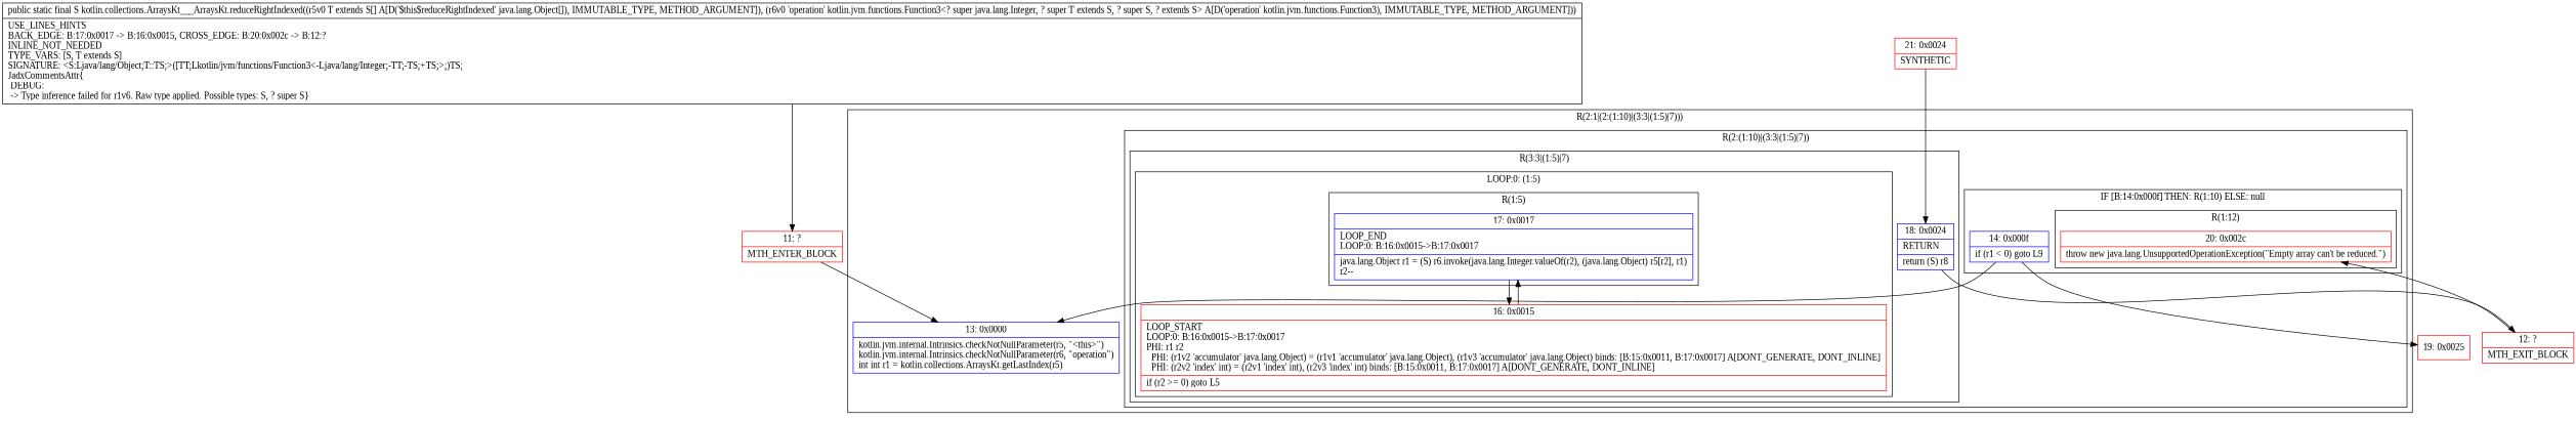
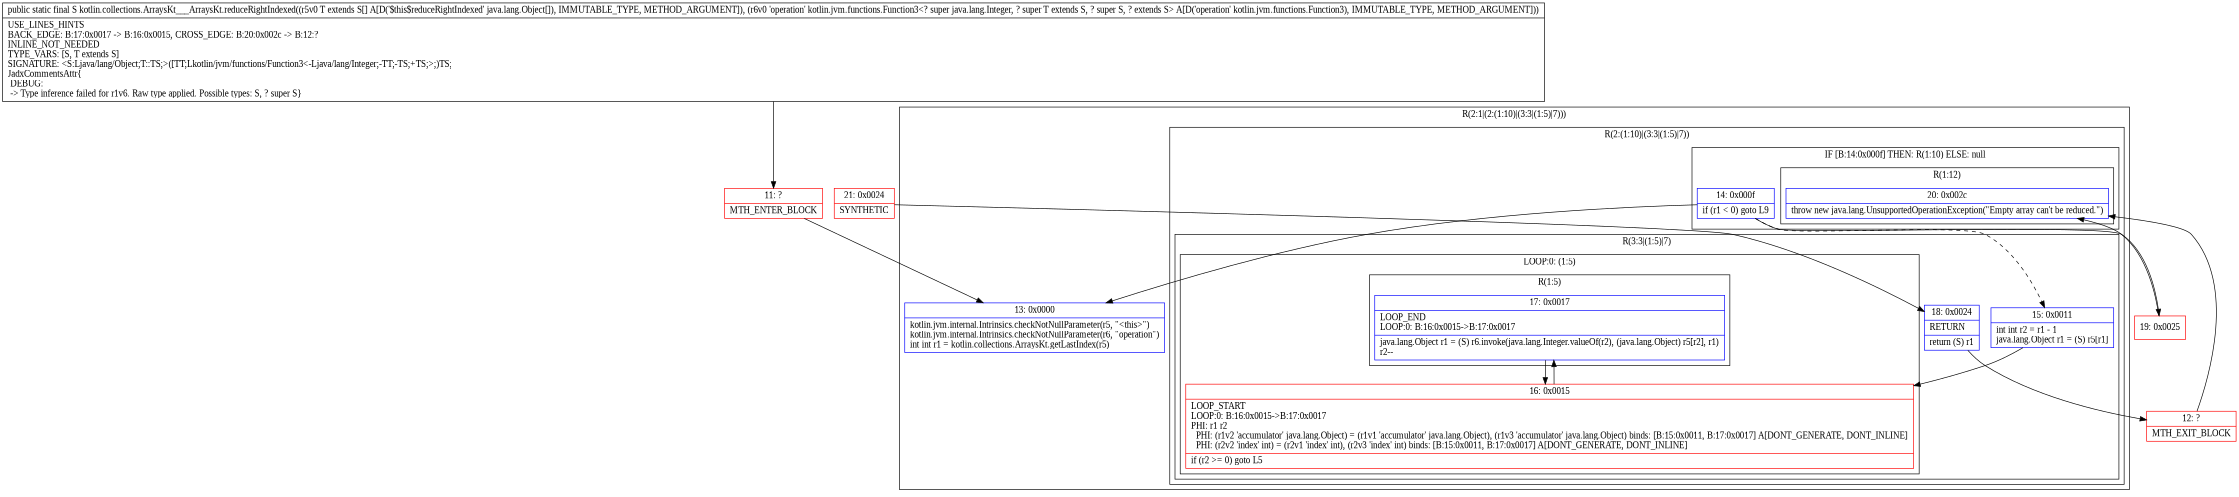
  digraph {
    fontname="Liberation Serif"
    node [color=blue fontname="Liberation Serif" shape=record]
    edge [fontname="Liberation Serif"]
-   n1 [color=red label="{20\:\ 0x002c|throw new java.lang.UnsupportedOperationException(\"Empty array can't be reduced.\")\l}"]
+   n1 [label="{20\:\ 0x002c|throw new java.lang.UnsupportedOperationException(\"Empty array can't be reduced.\")\l}"]
    n2 [label="{14\:\ 0x000f|if (r1 \< 0) goto L9\l}"]
    n3 [label="{17\:\ 0x0017|LOOP_END\lLOOP:0: B:16:0x0015\-\>B:17:0x0017\l|java.lang.Object r1 = (S) r6.invoke(java.lang.Integer.valueOf(r2), (java.lang.Object) r5[r2], r1)\lr2\-\-\l}"]
    n4 [color=red label="{16\:\ 0x0015|LOOP_START\lLOOP:0: B:16:0x0015\-\>B:17:0x0017\lPHI: r1 r2 \l  PHI: (r1v2 'accumulator' java.lang.Object) = (r1v1 'accumulator' java.lang.Object), (r1v3 'accumulator' java.lang.Object) binds: [B:15:0x0011, B:17:0x0017] A[DONT_GENERATE, DONT_INLINE]\l  PHI: (r2v2 'index' int) = (r2v1 'index' int), (r2v3 'index' int) binds: [B:15:0x0011, B:17:0x0017] A[DONT_GENERATE, DONT_INLINE]\l|if (r2 \>= 0) goto L5\l}"]
-   n6 [label="{18\:\ 0x0024|RETURN\l|return (S) r8\l}"]
+   n5 [label="{15\:\ 0x0011|int int r2 = r1 \- 1\ljava.lang.Object r1 = (S) r5[r1]\l}"]
+   n6 [label="{18\:\ 0x0024|RETURN\l|return (S) r1\l}"]
    n7 [label="{13\:\ 0x0000|kotlin.jvm.internal.Intrinsics.checkNotNullParameter(r5, \"\<this\>\")\lkotlin.jvm.internal.Intrinsics.checkNotNullParameter(r6, \"operation\")\lint int r1 = kotlin.collections.ArraysKt.getLastIndex(r5)\l}"]
    n8 [color=red label="{19\:\ 0x0025}"]
    n9 [color=red label="{12\:\ ?|MTH_EXIT_BLOCK\l}"]
    n10 [color=red label="{21\:\ 0x0024|SYNTHETIC\l}"]
    n11 [color=red label="{11\:\ ?|MTH_ENTER_BLOCK\l}"]
    n12 [label="{public static final S kotlin.collections.ArraysKt___ArraysKt.reduceRightIndexed((r5v0 T extends S[] A[D('$this$reduceRightIndexed' java.lang.Object[]), IMMUTABLE_TYPE, METHOD_ARGUMENT]), (r6v0 'operation' kotlin.jvm.functions.Function3\<? super java.lang.Integer, ? super T extends S, ? super S, ? extends S\> A[D('operation' kotlin.jvm.functions.Function3), IMMUTABLE_TYPE, METHOD_ARGUMENT]))  | USE_LINES_HINTS\lBACK_EDGE: B:17:0x0017 \-\> B:16:0x0015, CROSS_EDGE: B:20:0x002c \-\> B:12:?\lINLINE_NOT_NEEDED\lTYPE_VARS: [S, T extends S]\lSIGNATURE: \<S:Ljava\/lang\/Object;T::TS;\>([TT;Lkotlin\/jvm\/functions\/Function3\<\-Ljava\/lang\/Integer;\-TT;\-TS;+TS;\>;)TS;\lJadxCommentsAttr\{\l DEBUG: \l \-\> Type inference failed for r1v6. Raw type applied. Possible types: S, ? super S\}\l}" color=""]
    subgraph cluster_1 {
      label="R(2:1|(2:(1:10)|(3:3|(1:5)|7)))"
      n7
      subgraph cluster_2 {
        label="R(2:(1:10)|(3:3|(1:5)|7))"
        subgraph cluster_3 {
          label="IF [B:14:0x000f] THEN: R(1:10) ELSE: null"
          n2
          subgraph cluster_4 {
            label="R(1:12)"
            n1
          }
        }
        subgraph cluster_5 {
          label="R(3:3|(1:5)|7)"
+         n5
          n6
          subgraph cluster_6 {
            label="LOOP:0: (1:5)"
            n4
            subgraph cluster_7 {
              label="R(1:5)"
              n3
            }
          }
        }
      }
    }
+   n2 -> n5 [style=dashed]
    n2 -> n7
    n2 -> n8
    n3 -> n4
    n4 -> n3
+   n5 -> n4
    n6 -> n9
+   n8 -> n1
    n9 -> n1
    n10 -> n6
    n11 -> n7
    n12 -> n11
  }
